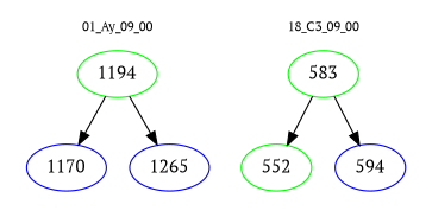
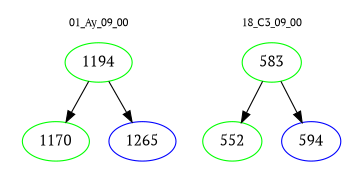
  digraph {
    fontname="PT Serif"
    node [color=green fontname="PT Serif"]
    edge [color=black fontname="PT Serif"]
    n1 [label=1194]
-   n2 [color=blue label=1170]
+   n2 [label=1170]
    n3 [color=blue label=1265]
    n4 [label=583]
    n5 [label=552]
    n6 [color=blue label=594]
    subgraph cluster_1 {
      color=white
      fontsize=10
      label="01_Ay_09_00"
      n1
      n2
      n3
    }
    subgraph cluster_2 {
      color=white
      fontsize=10
      label="18_C3_09_00"
      n4
      n5
      n6
    }
    n1 -> n2
    n1 -> n3
    n4 -> n5
    n4 -> n6
  }
